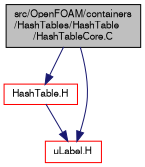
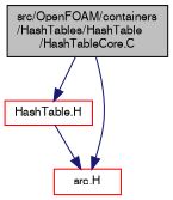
  digraph {
    node [color=red fontname=FreeSans fontsize=10 shape=record]
    edge [color=midnightblue fontname=FreeSans fontsize=10 labelfontname=FreeSans labelfontsize=10 style=solid]
    n1 [color=black fillcolor=grey75 fontcolor=black height=0.2 label="src/OpenFOAM/containers\l/HashTables/HashTable\l/HashTableCore.C" style=filled width=0.4]
    n2 [height=0.2 label="HashTable.H" width=0.4]
-   n3 [height=0.2 label="uLabel.H" width=0.4]
+   n3 [height=0.2 label="src.H" width=0.4]
    n1 -> n2
    n1 -> n3
    n2 -> n3
  }
